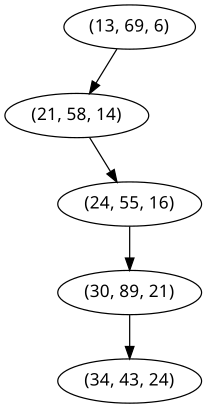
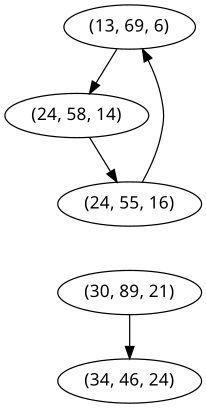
  digraph {
    fontname="Noto Sans"
    node [fontname="Noto Sans"]
    edge [fontname="Noto Sans"]
    n1 [label="(13, 69, 6)"]
-   "(21, 58, 14)"
+   "(21, 58, 14)" [label="(24, 58, 14)"]
    "(24, 55, 16)"
    n4 [label="(30, 89, 21)"]
-   "(34, 46, 24)" [label="(34, 43, 24)"]
+   "(34, 46, 24)"
    n1 -> "(21, 58, 14)"
    "(21, 58, 14)" -> "(24, 55, 16)"
-   "(24, 55, 16)" -> n4
+   "(24, 55, 16)" -> n1
    n4 -> "(34, 46, 24)"
  }
